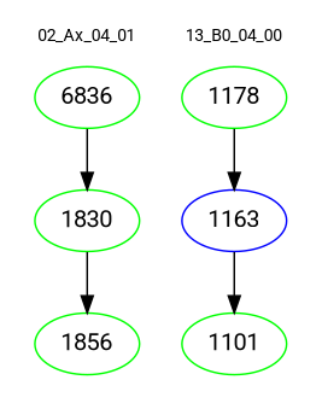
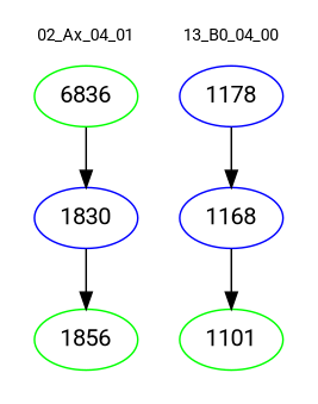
  digraph {
    fontname=Roboto
    node [color=green fontname=Roboto]
    edge [color=black fontname=Roboto]
    n1 [label=6836]
-   n2 [label=1830]
+   n2 [color=blue label=1830]
    n3 [label=1856]
-   n4 [label=1178]
-   n5 [color=blue label=1163]
+   n4 [color=blue label=1178]
+   n5 [color=blue label=1168]
    n6 [label=1101]
    subgraph cluster_1 {
      color=white
      fontsize=10
      label="02_Ax_04_01"
      n1
      n2
      n3
    }
    subgraph cluster_2 {
      color=white
      fontsize=10
      label="13_B0_04_00"
      n4
      n5
      n6
    }
    n1 -> n2
    n2 -> n3
    n4 -> n5
    n5 -> n6
  }
